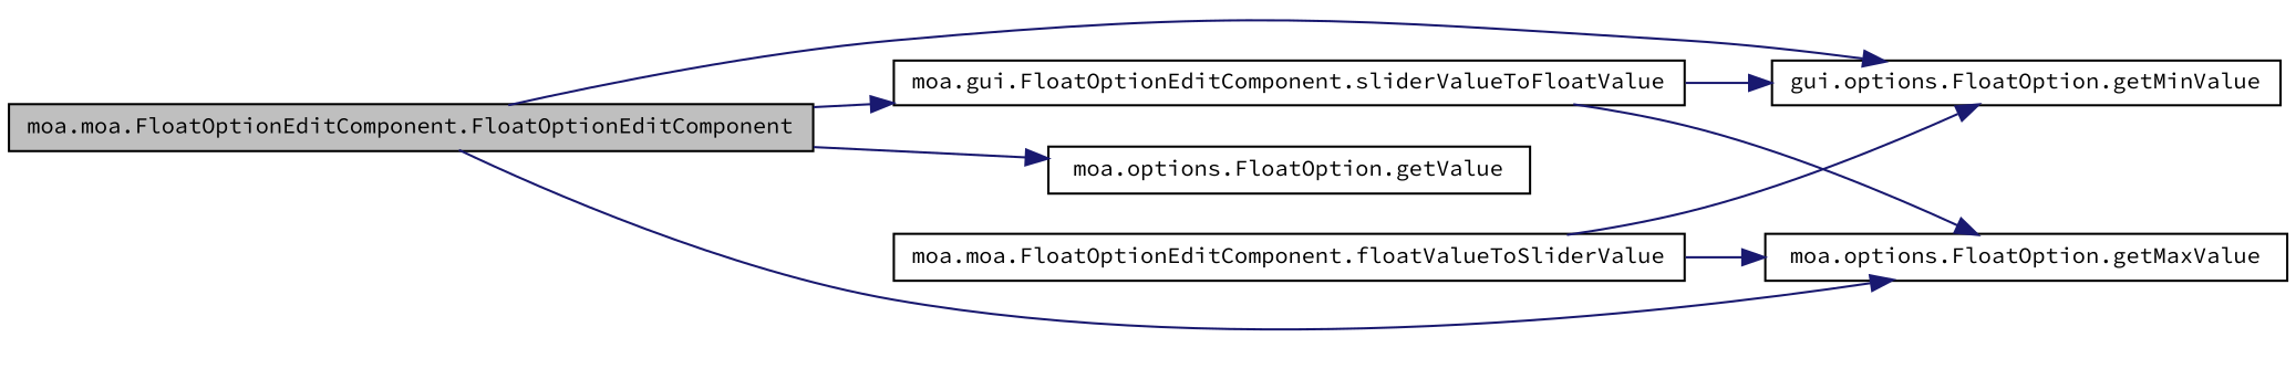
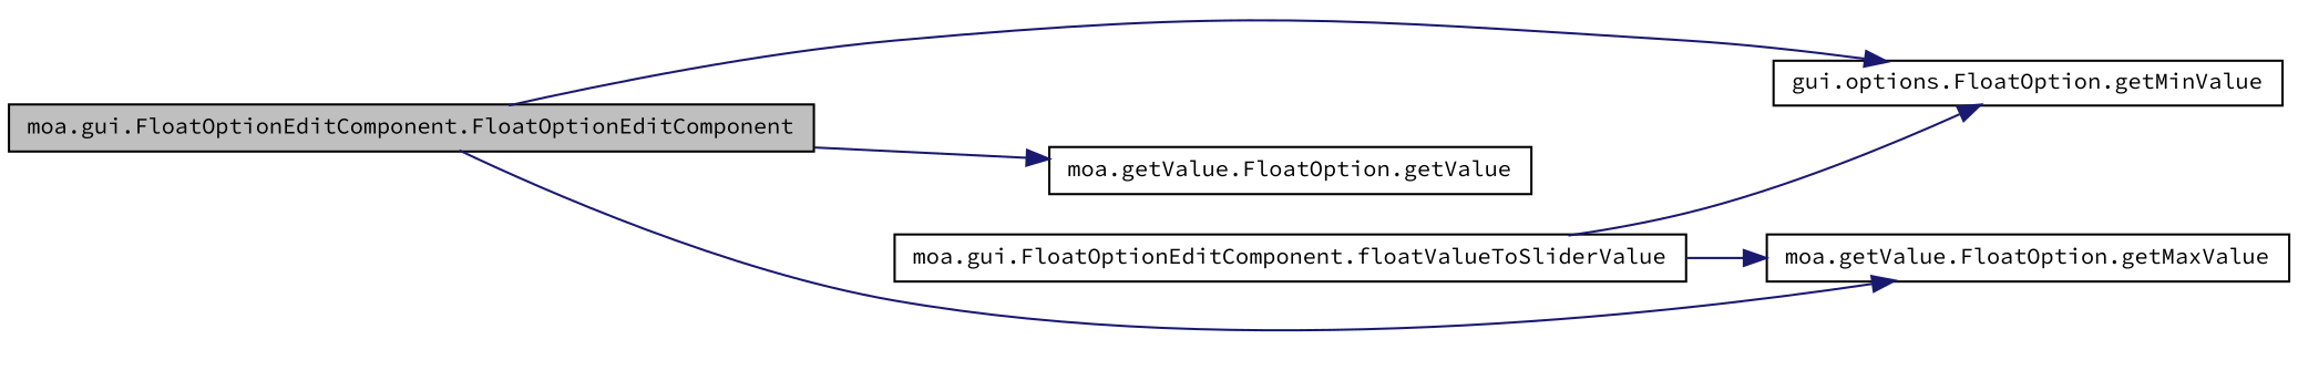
  digraph {
    fontname="Source Code Pro"
    rankdir=LR
    node [color=black fillcolor=white fontname="Source Code Pro" fontsize=10 shape=record style=filled]
    edge [color=midnightblue fontname="Source Code Pro" fontsize=10 labelfontname=Helvetica labelfontsize=10 style=solid]
-   n1 [fillcolor=grey75 fontcolor=black height=0.2 label="moa.moa.FloatOptionEditComponent.FloatOptionEditComponent" width=0.4]
-   n2 [height=0.2 label="moa.options.FloatOption.getMaxValue" width=0.4]
+   n1 [fillcolor=grey75 fontcolor=black height=0.2 label="moa.gui.FloatOptionEditComponent.FloatOptionEditComponent" width=0.4]
+   n2 [height=0.2 label="moa.getValue.FloatOption.getMaxValue" width=0.4]
    n3 [height=0.2 label="gui.options.FloatOption.getMinValue" width=0.4]
-   n4 [height=0.2 label="moa.options.FloatOption.getValue" width=0.4]
-   n5 [height=0.2 label="moa.gui.FloatOptionEditComponent.sliderValueToFloatValue" width=0.4]
-   n6 [height=0.2 label="moa.moa.FloatOptionEditComponent.floatValueToSliderValue" width=0.4]
+   n4 [height=0.2 label="moa.getValue.FloatOption.getValue" width=0.4]
+   n6 [height=0.2 label="moa.gui.FloatOptionEditComponent.floatValueToSliderValue" width=0.4]
    n1 -> n2
    n1 -> n3
    n1 -> n4
-   n1 -> n5
-   n5 -> n2
-   n5 -> n3
    n6 -> n2
    n6 -> n3
  }
